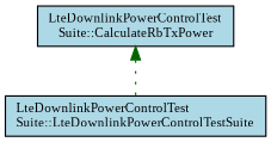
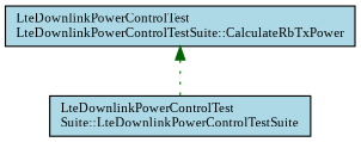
  digraph {
    rankdir=TB
    fontname="Liberation Serif"
    node [color=black fillcolor=lightblue fontname="Liberation Serif" fontsize=10 shape=record style=filled]
-   n1 [fontcolor=black height=0.2 label="LteDownlinkPowerControlTest\lSuite::CalculateRbTxPower" width=0.4]
+   n1 [fontcolor=black height=0.2 label="LteDownlinkPowerControlTest\lLteDownlinkPowerControlTestSuite::CalculateRbTxPower" width=0.4]
    n2 [height=0.2 label="LteDownlinkPowerControlTest\lSuite::LteDownlinkPowerControlTestSuite" width=0.4]
    n1 -> n2 [color=darkgreen dir=back fontname="Liberation Serif" fontsize=10 labelfontname=Helvetica labelfontsize=10 style=dotted]
  }
